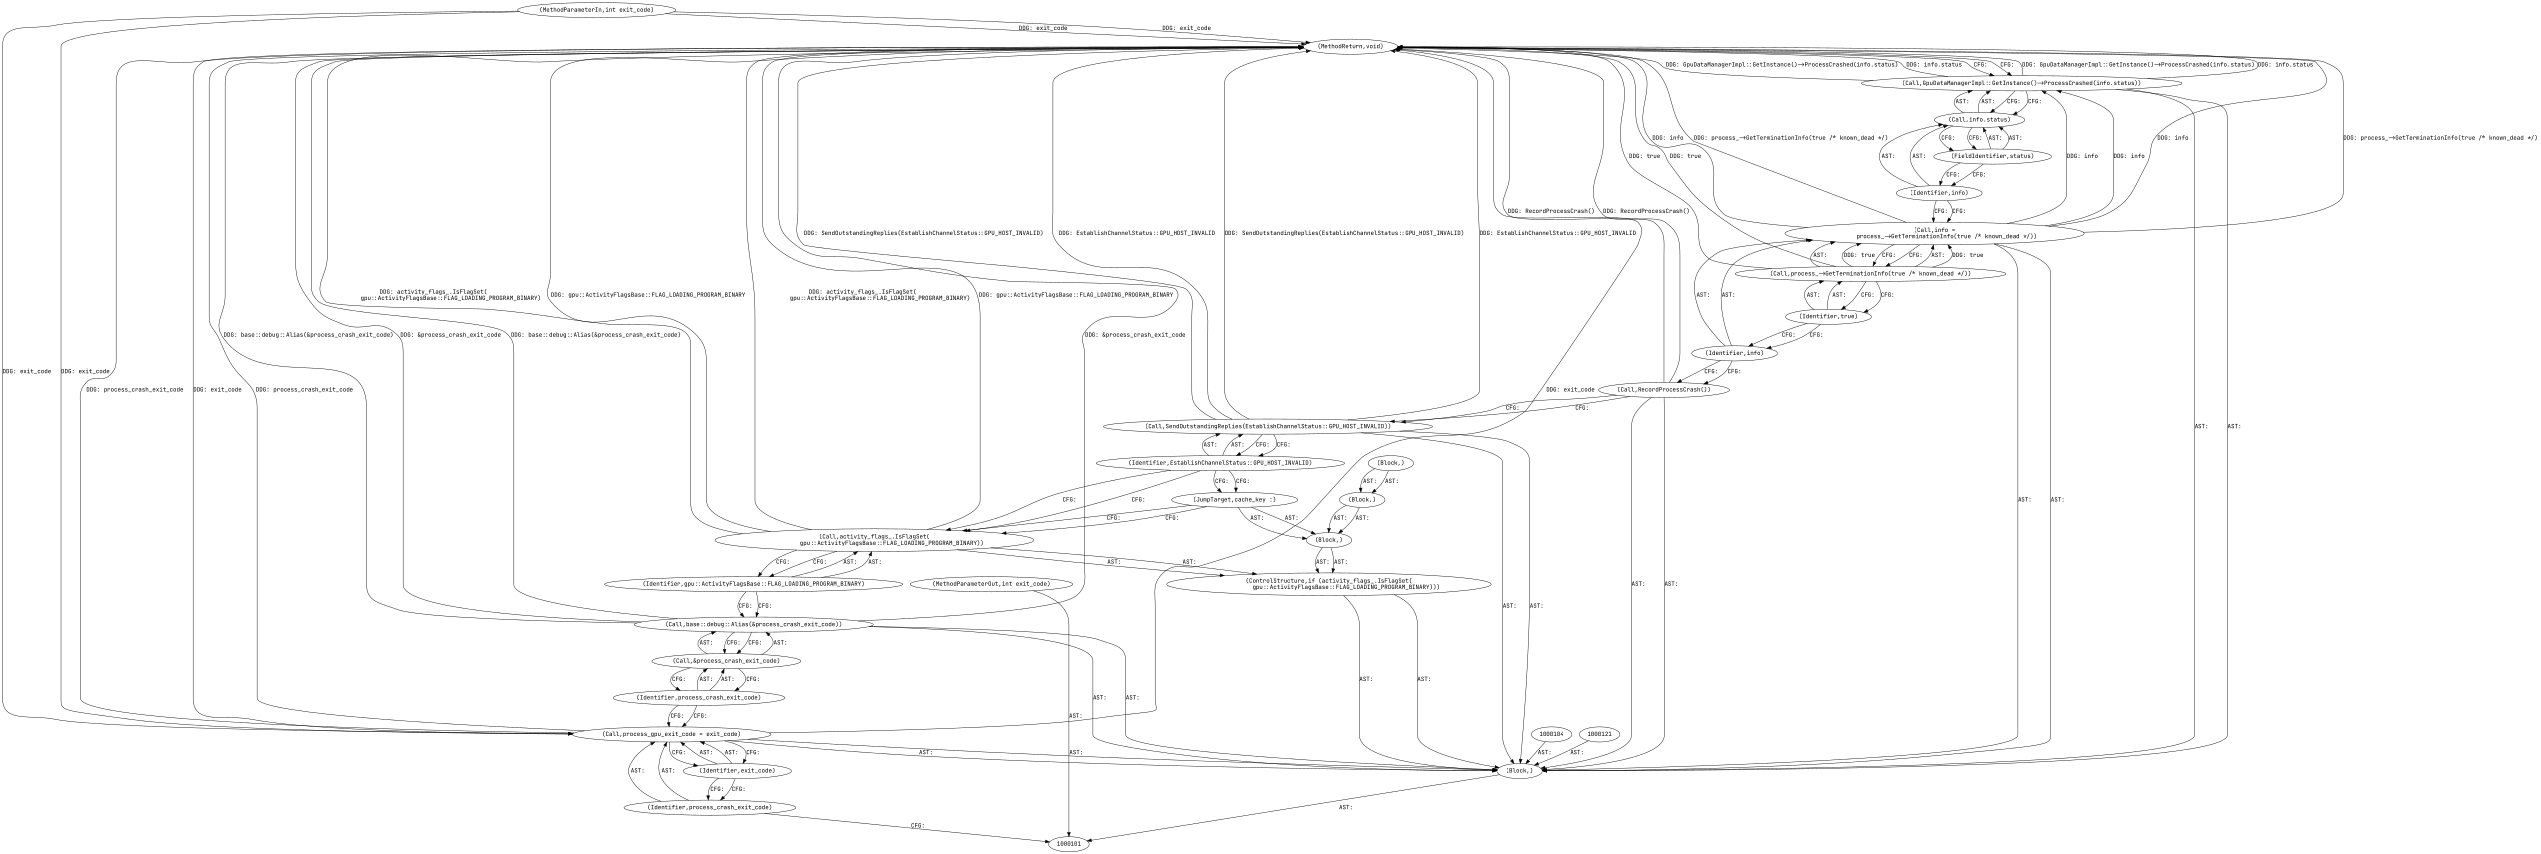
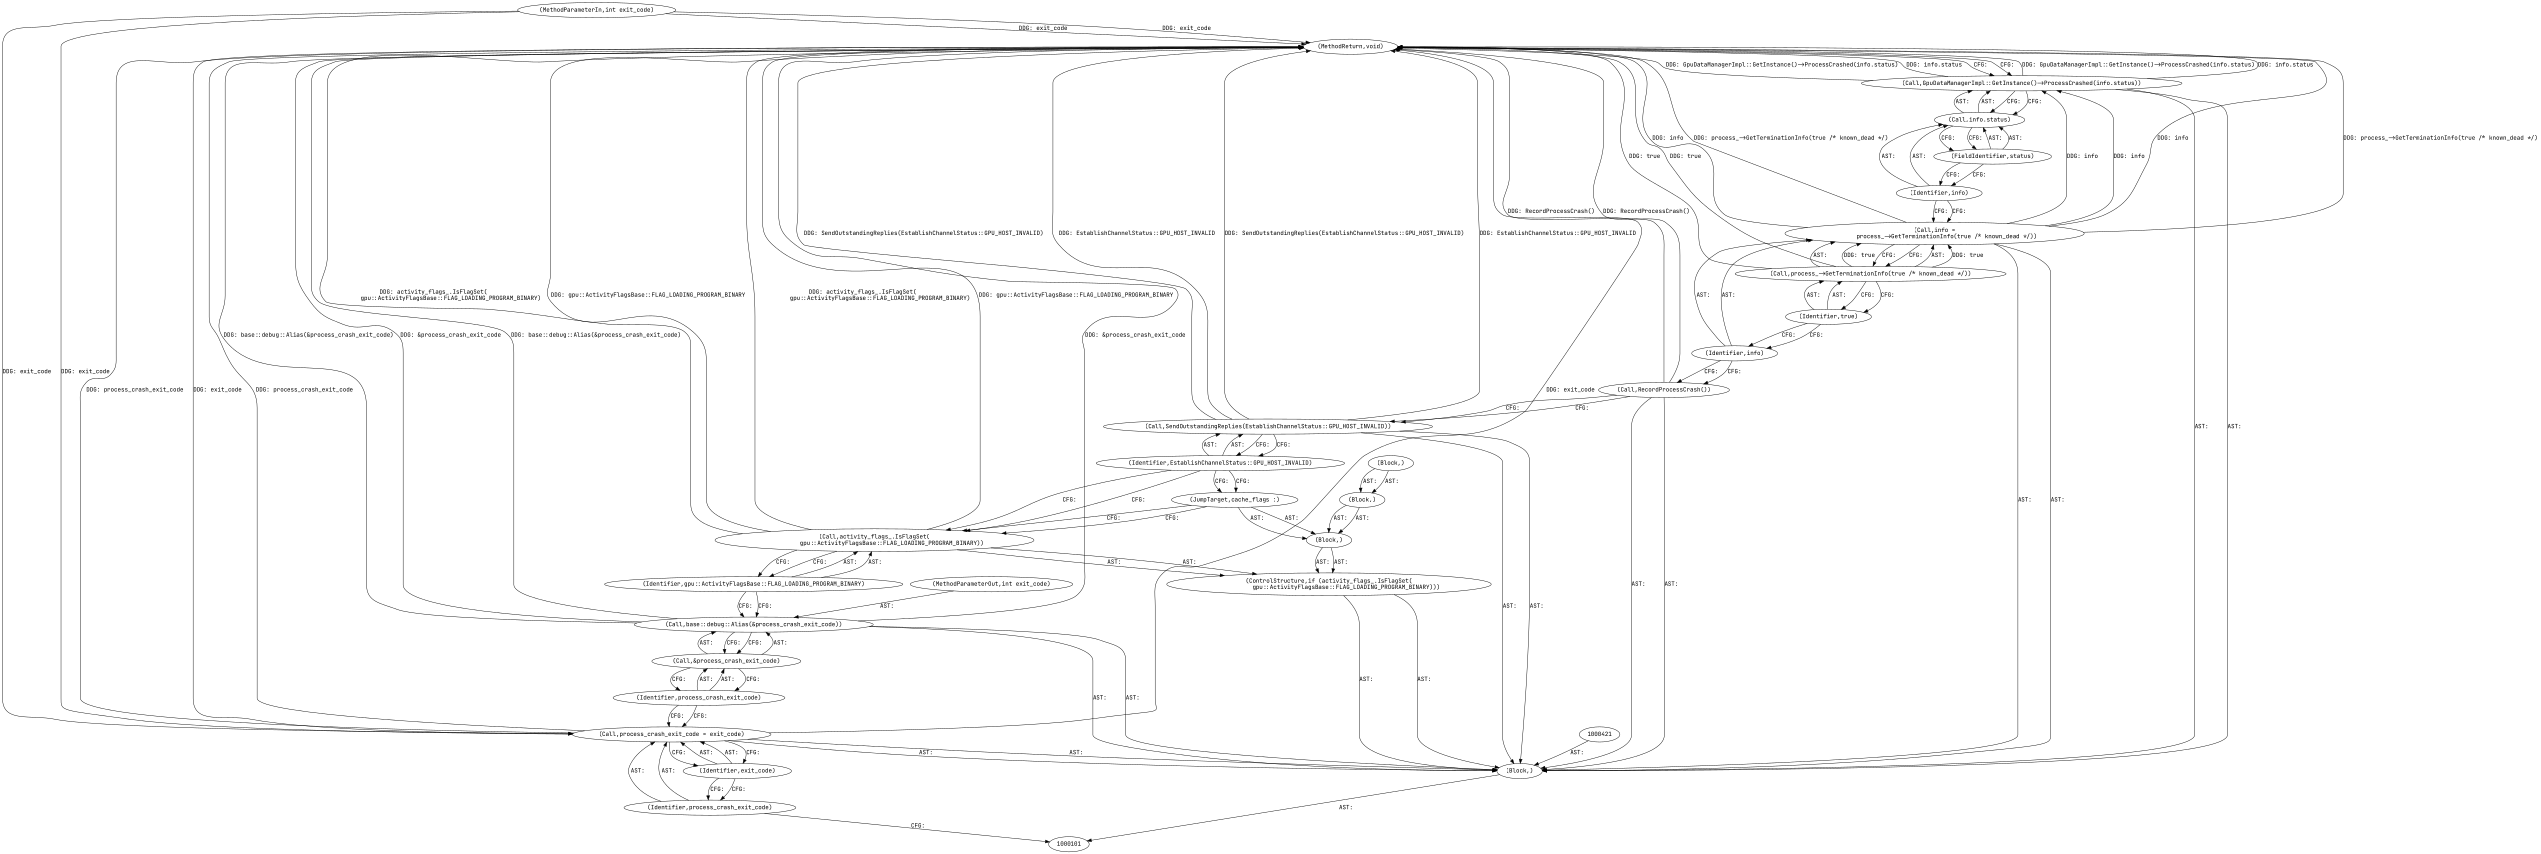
  digraph {
    fontname="JetBrains Mono"
    node [fontname="JetBrains Mono"]
    edge [fontname="JetBrains Mono"]
    n1 [label="(MethodReturn,void)"]
    n2 [label="(Call,GpuDataManagerImpl::GetInstance()->ProcessCrashed(info.status))"]
    n3 [label="(Block,)"]
    n4 [label="(Call,info.status)"]
    n5 [label="(MethodParameterIn,int exit_code)"]
-   n6 [label="(Call,process_gpu_exit_code = exit_code)"]
+   n6 [label="(Call,process_crash_exit_code = exit_code)"]
    n7 [label="(Identifier,exit_code)"]
    n8 [label="(MethodParameterOut,int exit_code)"]
    1000101
    n10 [label="(Identifier,EstablishChannelStatus::GPU_HOST_INVALID)"]
    n11 [label="(Call,SendOutstandingReplies(EstablishChannelStatus::GPU_HOST_INVALID))"]
    n12 [label="(Call,activity_flags_.IsFlagSet(\n          gpu::ActivityFlagsBase::FLAG_LOADING_PROGRAM_BINARY))"]
-   n13 [label="(JumpTarget,cache_key :)"]
+   n13 [label="(JumpTarget,cache_flags :)"]
    n14 [label="(ControlStructure,if (activity_flags_.IsFlagSet(\n          gpu::ActivityFlagsBase::FLAG_LOADING_PROGRAM_BINARY)))"]
    n15 [label="(Identifier,gpu::ActivityFlagsBase::FLAG_LOADING_PROGRAM_BINARY)"]
    n16 [label="(Block,)"]
    n17 [label="(Call,RecordProcessCrash())"]
    n18 [label="(Call,info =\n       process_->GetTerminationInfo(true /* known_dead */))"]
    n19 [label="(Call,process_->GetTerminationInfo(true /* known_dead */))"]
    n20 [label="(Identifier,true)"]
    n21 [label="(Identifier,info)"]
    n22 [label="(FieldIdentifier,status)"]
    n23 [label="(Identifier,info)"]
    n24 [label="(Identifier,process_crash_exit_code)"]
    n25 [label="(Call,&process_crash_exit_code)"]
    n26 [label="(Identifier,process_crash_exit_code)"]
    n27 [label="(Call,base::debug::Alias(&process_crash_exit_code))"]
    n28 [label="(Block,)"]
    n29 [label="(Block,)"]
-   1000104
-   1000121
+   1000121 [label=1000421]
    n1 -> n2 [label="CFG: "]
    n1 -> n2 [label="CFG: "]
    n2 -> n1 [label="DDG: GpuDataManagerImpl::GetInstance()->ProcessCrashed(info.status)"]
    n2 -> n1 [label="DDG: info.status"]
    n2 -> n1 [label="DDG: GpuDataManagerImpl::GetInstance()->ProcessCrashed(info.status)"]
    n2 -> n1 [label="DDG: info.status"]
    n2 -> n3 [label="AST: "]
    n2 -> n3 [label="AST: "]
    n2 -> n4 [label="CFG: "]
    n2 -> n4 [label="CFG: "]
    n3 -> 1000101 [label="AST: "]
    n4 -> n2 [label="AST: "]
    n4 -> n2 [label="AST: "]
    n4 -> n22 [label="CFG: "]
    n4 -> n22 [label="CFG: "]
    n5 -> n1 [label="DDG: exit_code"]
    n5 -> n1 [label="DDG: exit_code"]
    n5 -> n6 [label="DDG: exit_code"]
    n5 -> n6 [label="DDG: exit_code"]
    n6 -> n1 [label="DDG: exit_code"]
    n6 -> n1 [label="DDG: process_crash_exit_code"]
    n6 -> n1 [label="DDG: exit_code"]
    n6 -> n1 [label="DDG: process_crash_exit_code"]
    n6 -> n3 [label="AST: "]
    n6 -> n3 [label="AST: "]
    n6 -> n7 [label="CFG: "]
    n6 -> n7 [label="CFG: "]
    n7 -> n6 [label="AST: "]
    n7 -> n6 [label="AST: "]
    n7 -> n24 [label="CFG: "]
    n7 -> n24 [label="CFG: "]
-   n8 -> 1000101 [label="AST: "]
+   n8 -> n27 [label="AST: "]
    n10 -> n11 [label="AST: "]
    n10 -> n11 [label="AST: "]
    n10 -> n12 [label="CFG: "]
    n10 -> n12 [label="CFG: "]
    n10 -> n13 [label="CFG: "]
    n10 -> n13 [label="CFG: "]
    n11 -> n1 [label="DDG: SendOutstandingReplies(EstablishChannelStatus::GPU_HOST_INVALID)"]
    n11 -> n1 [label="DDG: EstablishChannelStatus::GPU_HOST_INVALID"]
    n11 -> n1 [label="DDG: SendOutstandingReplies(EstablishChannelStatus::GPU_HOST_INVALID)"]
    n11 -> n1 [label="DDG: EstablishChannelStatus::GPU_HOST_INVALID"]
    n11 -> n3 [label="AST: "]
    n11 -> n3 [label="AST: "]
    n11 -> n10 [label="CFG: "]
    n11 -> n10 [label="CFG: "]
    n12 -> n1 [label="DDG: activity_flags_.IsFlagSet(\n          gpu::ActivityFlagsBase::FLAG_LOADING_PROGRAM_BINARY)"]
    n12 -> n1 [label="DDG: gpu::ActivityFlagsBase::FLAG_LOADING_PROGRAM_BINARY"]
    n12 -> n1 [label="DDG: activity_flags_.IsFlagSet(\n          gpu::ActivityFlagsBase::FLAG_LOADING_PROGRAM_BINARY)"]
    n12 -> n1 [label="DDG: gpu::ActivityFlagsBase::FLAG_LOADING_PROGRAM_BINARY"]
    n12 -> n14 [label="AST: "]
    n12 -> n14 [label="AST: "]
    n12 -> n15 [label="CFG: "]
    n12 -> n15 [label="CFG: "]
    n13 -> n12 [label="CFG: "]
    n13 -> n12 [label="CFG: "]
    n13 -> n16 [label="AST: "]
    n13 -> n16 [label="AST: "]
    n14 -> n3 [label="AST: "]
    n14 -> n3 [label="AST: "]
    n15 -> n12 [label="AST: "]
    n15 -> n12 [label="AST: "]
    n15 -> n27 [label="CFG: "]
    n15 -> n27 [label="CFG: "]
    n16 -> n14 [label="AST: "]
    n16 -> n14 [label="AST: "]
    n17 -> n1 [label="DDG: RecordProcessCrash()"]
    n17 -> n1 [label="DDG: RecordProcessCrash()"]
    n17 -> n3 [label="AST: "]
    n17 -> n3 [label="AST: "]
    n17 -> n11 [label="CFG: "]
    n17 -> n11 [label="CFG: "]
    n18 -> n1 [label="DDG: info"]
    n18 -> n1 [label="DDG: process_->GetTerminationInfo(true /* known_dead */)"]
    n18 -> n1 [label="DDG: info"]
    n18 -> n1 [label="DDG: process_->GetTerminationInfo(true /* known_dead */)"]
    n18 -> n2 [label="DDG: info"]
    n18 -> n2 [label="DDG: info"]
    n18 -> n3 [label="AST: "]
    n18 -> n3 [label="AST: "]
    n18 -> n19 [label="CFG: "]
    n18 -> n19 [label="CFG: "]
    n19 -> n1 [label="DDG: true"]
    n19 -> n1 [label="DDG: true"]
    n19 -> n18 [label="AST: "]
    n19 -> n18 [label="DDG: true"]
    n19 -> n18 [label="AST: "]
    n19 -> n18 [label="DDG: true"]
    n19 -> n20 [label="CFG: "]
    n19 -> n20 [label="CFG: "]
    n20 -> n19 [label="AST: "]
    n20 -> n19 [label="AST: "]
    n20 -> n21 [label="CFG: "]
    n20 -> n21 [label="CFG: "]
    n21 -> n17 [label="CFG: "]
    n21 -> n17 [label="CFG: "]
    n21 -> n18 [label="AST: "]
    n21 -> n18 [label="AST: "]
    n22 -> n4 [label="AST: "]
    n22 -> n4 [label="AST: "]
    n22 -> n23 [label="CFG: "]
    n22 -> n23 [label="CFG: "]
    n23 -> n4 [label="AST: "]
    n23 -> n4 [label="AST: "]
    n23 -> n18 [label="CFG: "]
    n23 -> n18 [label="CFG: "]
    n24 -> n6 [label="AST: "]
    n24 -> n6 [label="AST: "]
    n24 -> 1000101 [label="CFG: "]
    n25 -> n26 [label="CFG: "]
    n25 -> n26 [label="CFG: "]
    n25 -> n27 [label="AST: "]
    n25 -> n27 [label="AST: "]
    n26 -> n6 [label="CFG: "]
    n26 -> n6 [label="CFG: "]
    n26 -> n25 [label="AST: "]
    n26 -> n25 [label="AST: "]
    n27 -> n1 [label="DDG: base::debug::Alias(&process_crash_exit_code)"]
    n27 -> n1 [label="DDG: &process_crash_exit_code"]
    n27 -> n1 [label="DDG: base::debug::Alias(&process_crash_exit_code)"]
    n27 -> n1 [label="DDG: &process_crash_exit_code"]
    n27 -> n3 [label="AST: "]
    n27 -> n3 [label="AST: "]
    n27 -> n25 [label="CFG: "]
    n27 -> n25 [label="CFG: "]
    n28 -> n16 [label="AST: "]
    n28 -> n16 [label="AST: "]
    n29 -> n28 [label="AST: "]
    n29 -> n28 [label="AST: "]
-   1000104 -> n3 [label="AST: "]
    1000121 -> n3 [label="AST: "]
  }
